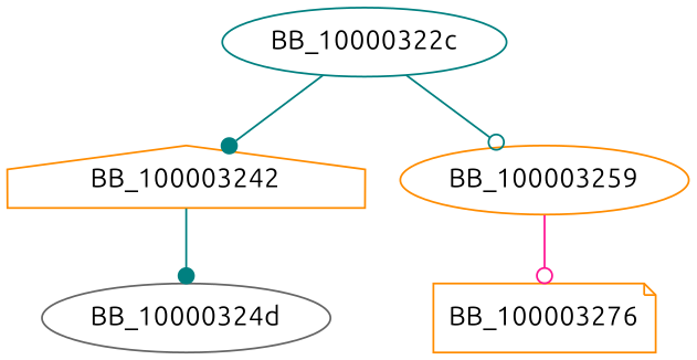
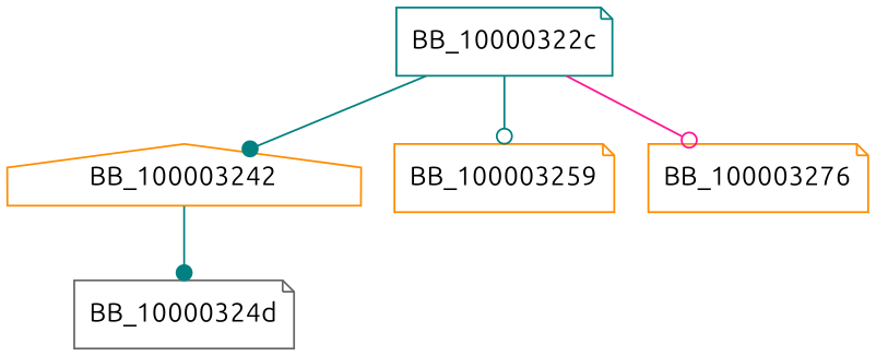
  digraph {
    fontname=Ubuntu
    node [color=darkorange fontname=Ubuntu shape=ellipse]
    edge [arrowhead=dot color=teal fontname=Ubuntu]
    BB_100003242 [shape=house]
-   BB_10000322c [color=teal]
-   BB_100003259
-   BB_10000324d [color=gray40]
+   BB_10000322c [color=teal shape=note]
+   BB_100003259 [shape=note]
+   BB_10000324d [color=gray40 shape=note]
    BB_100003276 [shape=note]
    BB_100003242 -> BB_10000324d
    BB_10000322c -> BB_100003242
    BB_10000322c -> BB_100003259 [arrowhead=odot]
-   BB_100003259 -> BB_100003276 [arrowhead=odot color=deeppink]
+   BB_10000322c -> BB_100003276 [arrowhead=odot color=deeppink]
  }
